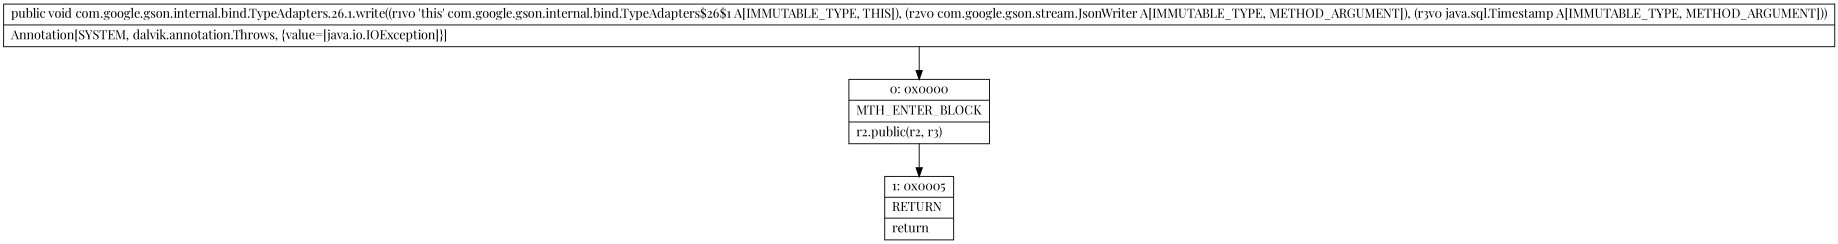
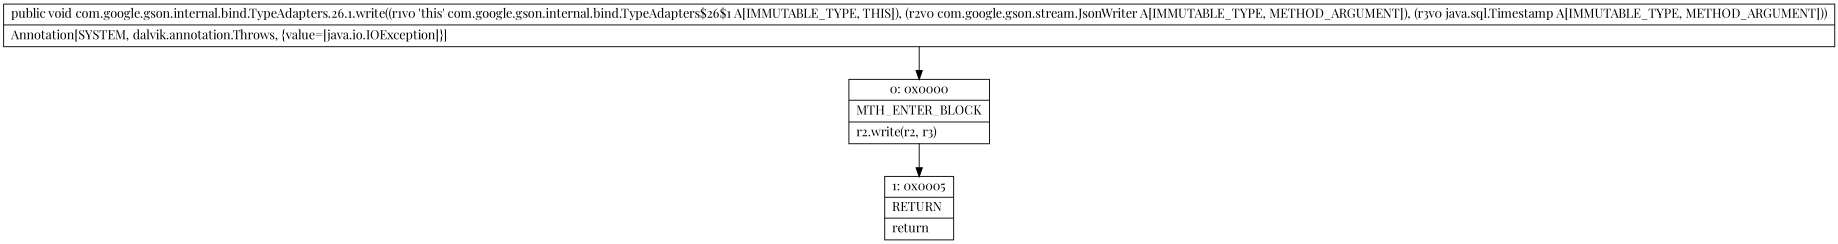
  digraph {
    fontname="Playfair Display"
    node [shape=record fontname="Playfair Display"]
    edge [fontname="Playfair Display"]
-   n1 [label="{0\:\ 0x0000|MTH_ENTER_BLOCK\l|r2.public(r2, r3)\l}"]
+   n1 [label="{0\:\ 0x0000|MTH_ENTER_BLOCK\l|r2.write(r2, r3)\l}"]
    n2 [label="{1\:\ 0x0005|RETURN\l|return\l}"]
    n3 [label="{public void com.google.gson.internal.bind.TypeAdapters.26.1.write((r1v0 'this' com.google.gson.internal.bind.TypeAdapters$26$1 A[IMMUTABLE_TYPE, THIS]), (r2v0 com.google.gson.stream.JsonWriter A[IMMUTABLE_TYPE, METHOD_ARGUMENT]), (r3v0 java.sql.Timestamp A[IMMUTABLE_TYPE, METHOD_ARGUMENT]))  | Annotation[SYSTEM, dalvik.annotation.Throws, \{value=[java.io.IOException]\}]\l}"]
    n1 -> n2
    n3 -> n1
  }
